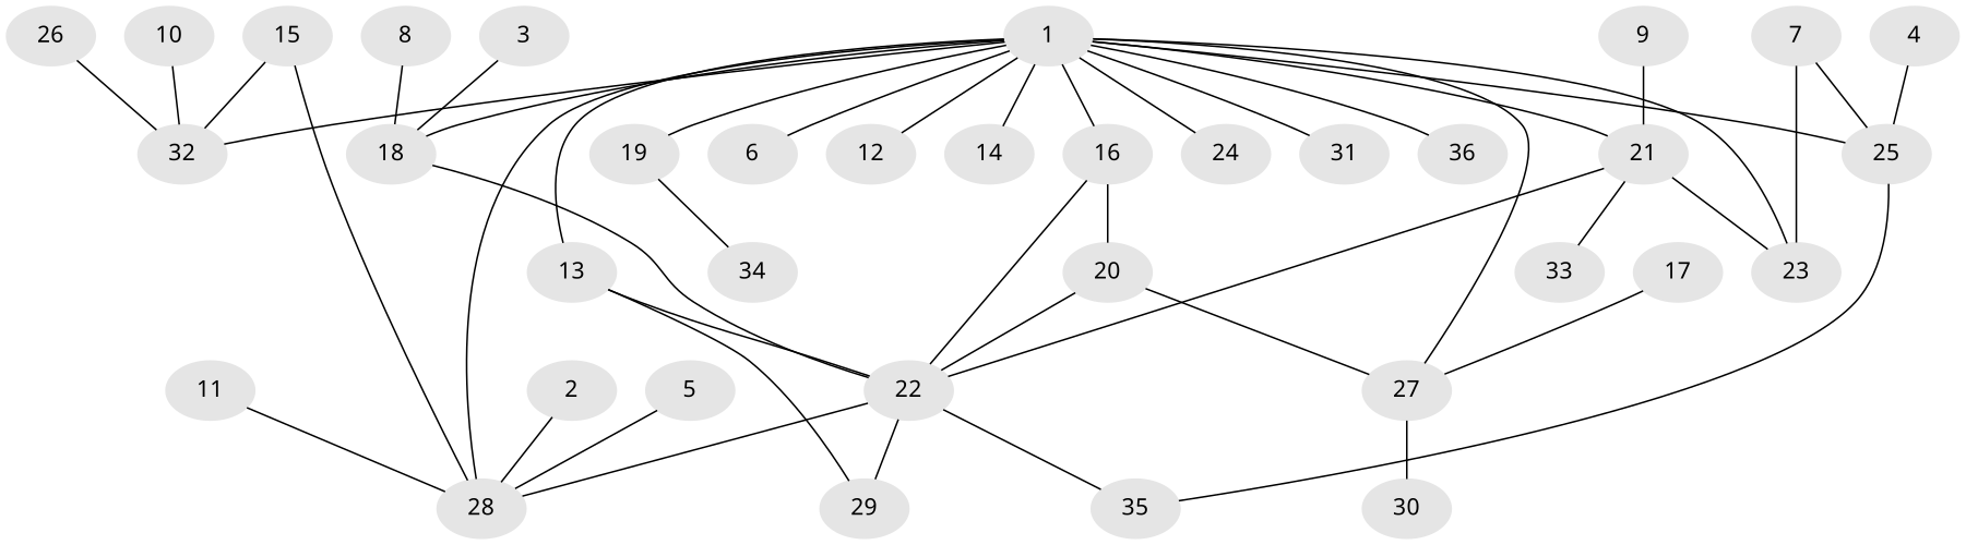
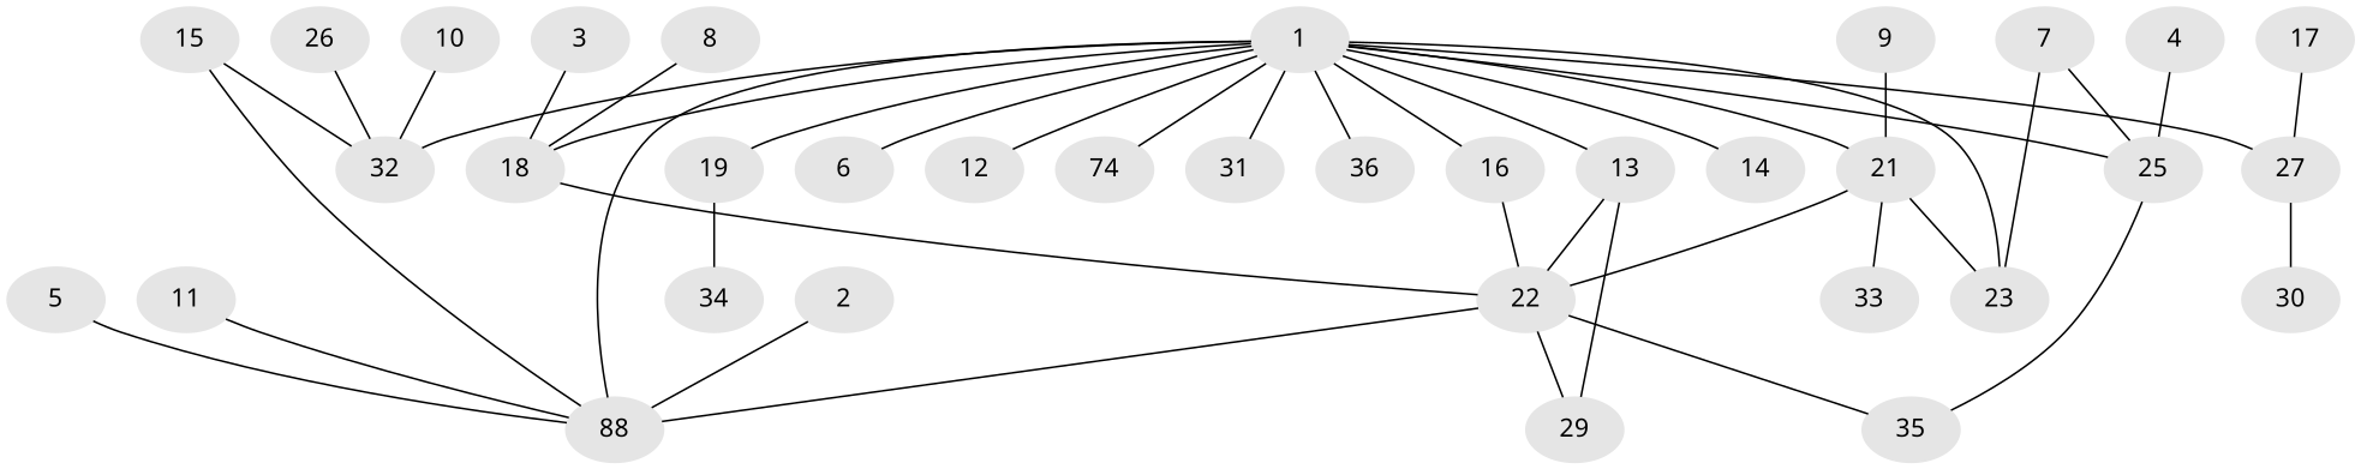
  graph {
    fontname="Noto Sans"
    node [color=gray90 fontname="Noto Sans" style=filled]
    edge [fontname="Noto Sans" weight=1.0]
    1
    6
    12
    13
    14
    16
    18
    19
    21
    23
-   24
+   24 [label=74]
    25
    27
-   28
+   28 [label=88]
    31
    32
    36
    22
    29
-   20
    34
    33
    35
    30
    2
    3
    4
    5
    7
    8
    9
    10
    11
    15
    17
    26
    1 -- 6
    1 -- 12
    1 -- 13
    1 -- 14
    1 -- 16
    1 -- 18
    1 -- 19
    1 -- 21
    1 -- 23
    1 -- 24
    1 -- 25 [weight=2.0]
    1 -- 27
    1 -- 28 [weight=2.0]
    1 -- 31
    1 -- 32
    1 -- 36
    13 -- 22
    13 -- 29
    16 -- 22
-   16 -- 20
    18 -- 22
    19 -- 34 [weight=2.0]
    21 -- 23
    21 -- 22
    21 -- 33
    25 -- 35
    27 -- 30
    22 -- 28
    22 -- 29
    22 -- 35
-   20 -- 27
-   20 -- 22
    2 -- 28
    3 -- 18
    4 -- 25
    5 -- 28
    7 -- 23
    7 -- 25
    8 -- 18
    9 -- 21
    10 -- 32
    11 -- 28
    15 -- 28
    15 -- 32
    17 -- 27
    26 -- 32
  }
